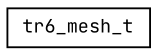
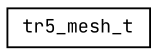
  digraph {
    rankdir=TB
    fontname="JetBrains Mono"
-   n1 [color=black fillcolor=white fontname="JetBrains Mono" fontsize=10 height=0.2 label=tr6_mesh_t shape=record style=filled width=0.4]
+   n1 [color=black fillcolor=white fontname="JetBrains Mono" fontsize=10 height=0.2 label=tr5_mesh_t shape=record style=filled width=0.4]
  }
